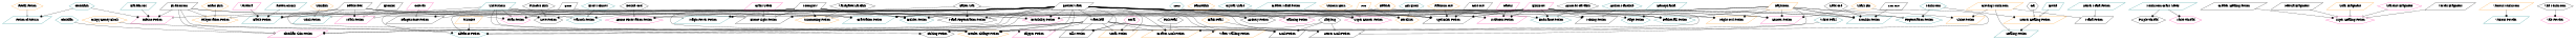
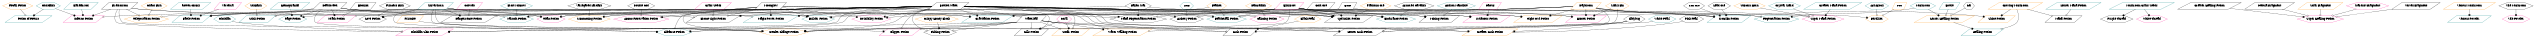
  digraph {
    node [color=black shape=parallelogram]
    edge [arrowhead=odot color=black]
    "Ammo Reservation Potion" [color=deeppink shape=hexagon]
    "Bottled Water"
    "Archery Potion" [shape=hexagon]
    "Battle Potion" [color=teal]
    "Biome Sight Potion"
    "Builder Potion" [color=teal shape=hexagon]
    "Calming Potion" [color=deeppink shape=hexagon]
    "Dangersense Potion"
    "Endurance Potion" [color=teal shape=hexagon]
    "Featherfall Potion" [color=teal shape=hexagon]
    "Fishing Potion" [shape=hexagon]
    "Flipper Potion" [color=deeppink]
    "Gender Change Potion" [color=darkorange shape=hexagon]
    "Gills Potion"
    "Gravitation Potion" [color=teal]
    "Greater Luck Potion" [color=darkorange]
    "Hunter Potion" [color=deeppink]
    "Inferno Potion" [color=deeppink]
    "Invisibility Potion" [color=deeppink shape=hexagon]
    "Ironskin Potion" [color=teal]
    "Lesser Luck Potion"
    "Lifeforce Potion" [color=teal shape=hexagon]
    "Love Potion" [shape=hexagon]
    "Luck Potion"
    "Magic Power Potion" [color=teal]
    "Mana Regeneration Potion" [shape=hexagon]
    "Mining Potion"
    "Night Owl Potion" [color=darkorange]
    "Obsidian Skin Potion" [color=deeppink]
    "Rage Potion" [color=teal shape=hexagon]
    "Regeneration Potion" [color=teal shape=hexagon]
    "Sonar Potion" [color=darkorange]
    "Spelunker Potion"
    "Stink Potion" [color=teal]
    "Summoning Potion" [color=darkorange shape=hexagon]
    "Swiftness Potion" [color=deeppink]
    "Teleportation Potion" [color=darkorange shape=hexagon]
    "Titan Potion" [color=deeppink shape=hexagon]
    "Warmth Potion" [color=teal shape=hexagon]
    "Water Walking Potion" [color=darkorange]
    "Wrath Potion" [color=deeppink]
    Waterleaf
    "Shine Potion" [color=darkorange]
    "Double Cod" [shape=hexagon]
    Moonglow
    Daybloom [color=darkorange]
    Lens [color=teal shape=hexagon]
    Deathweed
    "Rotten Chunk" [color=teal]
    Vertebra [color=deeppink]
    Blinkroot [color=deeppink]
    Fireblossom
    "Grass Seeds" [color=deeppink]
    Shiverthorn [color=teal]
    Damselfish [color=darkorange shape=hexagon]
    Cobweb [color=deeppink]
    "Armored Cavefish" [shape=hexagon]
    Feather [color=darkorange shape=hexagon]
    "Ash Block" [color=teal shape=hexagon]
    Fertilizer [color=darkorange shape=hexagon]
    Bone
    Poo [color=darkorange]
    "Crispy Honey Block" [color=darkorange shape=hexagon]
    Coral [color=deeppink shape=hexagon]
    Ladybug [shape=hexagon]
    "Pink Pearl" [shape=hexagon]
    "Glowing Mushroom" [color=darkorange]
    "Healing Potion" [color=teal]
    "Mana Potion"
    "Lesser Healing Potion" [color=darkorange]
    "Shark Fin" [color=darkorange shape=hexagon]
    "Flarefin Koi" [color=teal]
    Obsidifish [color=teal shape=hexagon]
    "Potion of Return" [color=teal]
-   "Iron Ore"
+   "Iron Ore" [shape=hexagon]
    "Lead Ore" [shape=hexagon]
    Bottle [color=teal]
    Gel [shape=hexagon]
    Mushroom [color=teal shape=hexagon]
    "White Pearl" [color=teal shape=hexagon]
    Prismite [color=darkorange]
    "Princess Fish" [shape=hexagon]
    "Black Pearl" [color=darkorange shape=hexagon]
    "Fallen Star" [shape=hexagon]
-   "Super Mana Potion" [color=deeppink shape=hexagon label="Super Hunter Potion"]
+   "Super Mana Potion" [color=deeppink shape=hexagon]
    "Lesser Mana Potion" [color=teal]
    "Antlion Mandible" [color=teal shape=hexagon]
    Obsidian [color=teal shape=hexagon]
    "Recall Potion" [color=darkorange shape=hexagon]
    "Mushroom Grass Seeds" [color=teal]
    "Purple Thread" [shape=hexagon]
    "White Thread" [color=deeppink shape=hexagon]
    Hemopiranha [color=teal]
    "Gold Ore"
    "Platinum Ore" [color=darkorange shape=hexagon]
    Stinkfish [color=darkorange shape=hexagon]
    "Variegated Lardfish" [shape=hexagon]
    "Super Healing Potion" [color=deeppink shape=hexagon]
    "Greater Healing Potion"
    "Nebula Fragment"
    "Solar Fragment" [color=darkorange]
    "Stardust Fragment" [color=deeppink shape=hexagon]
    "Vortex Fragment"
    "Crystal Shard" [color=teal shape=hexagon]
    "Greater Mana Potion" [color=teal]
    "Unicorn Horn" [color=darkorange shape=hexagon]
    Cactus [color=deeppink]
    "Chaos Fish" [color=darkorange shape=hexagon]
    "Vicious Mushroom" [color=darkorange]
    "Vicious Powder" [color=teal]
    "Vile Mushroom" [shape=hexagon]
    "Vile Powder" [color=deeppink shape=hexagon]
    "Frost Minnow" [color=teal shape=hexagon]
    Ebonkoi
    "Bottled Water" -> "Ammo Reservation Potion" [arrowhead=box]
    "Bottled Water" -> "Archery Potion" [arrowhead=box]
    "Bottled Water" -> "Battle Potion" [arrowhead=box]
    "Bottled Water" -> "Battle Potion"
    "Bottled Water" -> "Biome Sight Potion"
    "Bottled Water" -> "Builder Potion"
    "Bottled Water" -> "Calming Potion"
    "Bottled Water" -> "Dangersense Potion"
    "Bottled Water" -> "Endurance Potion" [arrowhead=box]
    "Bottled Water" -> "Featherfall Potion" [arrowhead=box]
    "Bottled Water" -> "Fishing Potion"
    "Bottled Water" -> "Flipper Potion"
    "Bottled Water" -> "Gender Change Potion" [arrowhead=box]
    "Bottled Water" -> "Gills Potion"
    "Bottled Water" -> "Gravitation Potion" [arrowhead=box]
    "Bottled Water" -> "Greater Luck Potion" [arrowhead=box]
    "Bottled Water" -> "Hunter Potion"
    "Bottled Water" -> "Inferno Potion"
    "Bottled Water" -> "Invisibility Potion" [arrowhead=box]
    "Bottled Water" -> "Ironskin Potion"
    "Bottled Water" -> "Ironskin Potion"
    "Bottled Water" -> "Lesser Luck Potion"
    "Bottled Water" -> "Lifeforce Potion" [arrowhead=box]
    "Bottled Water" -> "Love Potion" [arrowhead=box]
    "Bottled Water" -> "Luck Potion"
    "Bottled Water" -> "Magic Power Potion"
    "Bottled Water" -> "Mana Regeneration Potion" [arrowhead=box]
    "Bottled Water" -> "Mining Potion" [arrowhead=box]
    "Bottled Water" -> "Night Owl Potion"
    "Bottled Water" -> "Obsidian Skin Potion" [arrowhead=box]
    "Bottled Water" -> "Rage Potion" [arrowhead=box]
    "Bottled Water" -> "Regeneration Potion"
    "Bottled Water" -> "Sonar Potion"
    "Bottled Water" -> "Spelunker Potion" [arrowhead=box]
    "Bottled Water" -> "Spelunker Potion" [arrowhead=box]
    "Bottled Water" -> "Stink Potion"
    "Bottled Water" -> "Summoning Potion"
    "Bottled Water" -> "Swiftness Potion" [arrowhead=box]
    "Bottled Water" -> "Teleportation Potion"
    "Bottled Water" -> "Titan Potion"
    "Bottled Water" -> "Warmth Potion" [arrowhead=box]
    "Bottled Water" -> "Water Walking Potion"
    "Bottled Water" -> "Wrath Potion"
    "Bottled Water" -> Waterleaf
-   Waterleaf -> "Fishing Potion" [arrowhead=box]
+   Waterleaf -> "Fishing Potion"
    Waterleaf -> "Flipper Potion"
    Waterleaf -> "Gender Change Potion"
    Waterleaf -> "Gills Potion"
    Waterleaf -> "Greater Luck Potion"
    Waterleaf -> "Lesser Luck Potion" [arrowhead=box]
    Waterleaf -> "Lifeforce Potion"
    Waterleaf -> "Luck Potion"
    Waterleaf -> "Obsidian Skin Potion" [arrowhead=box]
    Waterleaf -> "Sonar Potion"
    Waterleaf -> "Water Walking Potion" [arrowhead=box]
    "Double Cod" -> "Ammo Reservation Potion"
    Moonglow -> "Ammo Reservation Potion"
    Moonglow -> "Biome Sight Potion"
    Moonglow -> "Builder Potion" [arrowhead=box]
    Moonglow -> "Gender Change Potion"
    Moonglow -> "Invisibility Potion" [arrowhead=box]
    Moonglow -> "Lifeforce Potion"
    Moonglow -> "Magic Power Potion" [arrowhead=box]
    Moonglow -> "Mana Regeneration Potion"
    Moonglow -> "Spelunker Potion"
    Moonglow -> "Spelunker Potion"
    Moonglow -> "Summoning Potion" [arrowhead=box]
    Daybloom -> "Archery Potion"
    Daybloom -> "Calming Potion"
    Daybloom -> "Featherfall Potion"
    Daybloom -> "Gender Change Potion" [arrowhead=box]
    Daybloom -> "Hunter Potion" [arrowhead=box]
    Daybloom -> "Ironskin Potion"
    Daybloom -> "Ironskin Potion" [arrowhead=box]
    Daybloom -> "Mana Regeneration Potion"
    Daybloom -> "Night Owl Potion" [arrowhead=box]
    Daybloom -> "Regeneration Potion"
    Daybloom -> "Shine Potion" [arrowhead=box]
    Lens -> "Archery Potion"
    Deathweed -> "Battle Potion"
    Deathweed -> "Battle Potion"
    Deathweed -> "Gender Change Potion"
    Deathweed -> "Gravitation Potion"
    Deathweed -> "Magic Power Potion"
+   Deathweed -> "Rage Potion" [arrowhead=box]
    Deathweed -> "Stink Potion"
    Deathweed -> "Titan Potion" [arrowhead=box]
    Deathweed -> "Wrath Potion" [arrowhead=box]
    "Rotten Chunk" -> "Battle Potion" [arrowhead=box]
    Vertebra -> "Battle Potion" [arrowhead=box]
    Blinkroot -> "Biome Sight Potion" [arrowhead=box]
    Blinkroot -> "Builder Potion" [arrowhead=box]
    Blinkroot -> "Endurance Potion" [arrowhead=box]
    Blinkroot -> "Featherfall Potion"
    Blinkroot -> "Gender Change Potion" [arrowhead=box]
    Blinkroot -> "Gravitation Potion" [arrowhead=box]
    Blinkroot -> "Hunter Potion" [arrowhead=box]
    Blinkroot -> "Invisibility Potion" [arrowhead=box]
    Blinkroot -> "Mining Potion" [arrowhead=box]
    Blinkroot -> "Night Owl Potion" [arrowhead=box]
    Blinkroot -> "Spelunker Potion" [arrowhead=box]
    Blinkroot -> "Spelunker Potion"
    Blinkroot -> "Swiftness Potion" [arrowhead=box]
    Fireblossom -> "Biome Sight Potion"
    Fireblossom -> "Gender Change Potion" [arrowhead=box]
    Fireblossom -> "Gravitation Potion" [arrowhead=box]
    Fireblossom -> "Inferno Potion" [arrowhead=box]
    Fireblossom -> "Obsidian Skin Potion"
    Fireblossom -> "Teleportation Potion"
    "Grass Seeds" -> "Biome Sight Potion"
    Shiverthorn -> "Builder Potion" [arrowhead=box]
    Shiverthorn -> "Dangersense Potion" [arrowhead=box]
    Shiverthorn -> "Flipper Potion" [arrowhead=box]
    Shiverthorn -> "Gender Change Potion"
    Shiverthorn -> "Lifeforce Potion" [arrowhead=box]
    Shiverthorn -> "Love Potion" [arrowhead=box]
    Shiverthorn -> "Titan Potion"
    Shiverthorn -> "Warmth Potion"
    Damselfish -> "Calming Potion"
    Cobweb -> "Dangersense Potion"
    "Armored Cavefish" -> "Endurance Potion"
    Feather -> "Featherfall Potion"
    Feather -> "Gravitation Potion"
    "Ash Block" -> Fertilizer
    Bone -> "Titan Potion" [arrowhead=box]
    Bone -> Fertilizer [arrowhead=box]
    Poo -> Fertilizer
    "Crispy Honey Block" -> "Fishing Potion" [arrowhead=box]
    Coral -> "Gills Potion" [arrowhead=box]
    Coral -> "Sonar Potion" [arrowhead=box]
    Ladybug -> "Greater Luck Potion" [arrowhead=box]
    Ladybug -> "Lesser Luck Potion"
    Ladybug -> "Luck Potion" [arrowhead=box]
    "Pink Pearl" -> "Greater Luck Potion"
    "Glowing Mushroom" -> "Shine Potion" [arrowhead=box]
    "Glowing Mushroom" -> "Healing Potion"
    "Glowing Mushroom" -> "Mana Potion"
    "Lesser Healing Potion" -> "Healing Potion" [arrowhead=box]
    "Shark Fin" -> "Hunter Potion" [arrowhead=box]
    "Shark Fin" -> "Water Walking Potion"
    "Flarefin Koi" -> "Inferno Potion" [arrowhead=box]
    Obsidifish -> "Inferno Potion" [arrowhead=box]
    Obsidifish -> "Potion of Return" [arrowhead=box]
    "Iron Ore" -> "Ironskin Potion" [arrowhead=box]
    "Lead Ore" -> "Ironskin Potion" [arrowhead=box]
    Bottle -> "Lesser Healing Potion"
    Gel -> "Lesser Healing Potion"
    Mushroom -> "Regeneration Potion" [arrowhead=box]
    Mushroom -> "Lesser Healing Potion" [arrowhead=box]
    "White Pearl" -> "Lesser Luck Potion"
    Prismite -> "Lifeforce Potion" [arrowhead=box]
    "Princess Fish" -> "Love Potion"
    "Black Pearl" -> "Luck Potion" [arrowhead=box]
    "Fallen Star" -> "Magic Power Potion" [arrowhead=box]
    "Fallen Star" -> "Mana Regeneration Potion" [arrowhead=box]
    "Fallen Star" -> "Super Mana Potion"
    "Lesser Mana Potion" -> "Mana Potion"
    "Antlion Mandible" -> "Mining Potion"
    Obsidian -> "Obsidian Skin Potion"
    "Recall Potion" -> "Potion of Return"
    "Mushroom Grass Seeds" -> "Purple Thread" [arrowhead=box]
    "Mushroom Grass Seeds" -> "White Thread" [arrowhead=box]
    Hemopiranha -> "Rage Potion" [arrowhead=box]
    "Gold Ore" -> "Spelunker Potion" [arrowhead=box]
    "Platinum Ore" -> "Spelunker Potion" [arrowhead=box]
    Stinkfish -> "Stink Potion"
    "Variegated Lardfish" -> "Summoning Potion"
    "Greater Healing Potion" -> "Super Healing Potion" [arrowhead=box]
    "Nebula Fragment" -> "Super Healing Potion"
    "Solar Fragment" -> "Super Healing Potion"
    "Stardust Fragment" -> "Super Healing Potion"
    "Vortex Fragment" -> "Super Healing Potion"
    "Crystal Shard" -> "Super Mana Potion"
    "Greater Mana Potion" -> "Super Mana Potion" [arrowhead=box]
    "Unicorn Horn" -> "Super Mana Potion"
    Cactus -> "Swiftness Potion" [arrowhead=box]
    "Chaos Fish" -> "Teleportation Potion"
    "Vicious Mushroom" -> "Vicious Powder" [arrowhead=box]
    "Vile Mushroom" -> "Vile Powder" [arrowhead=box]
    "Frost Minnow" -> "Warmth Potion"
    Ebonkoi -> "Wrath Potion"
  }
